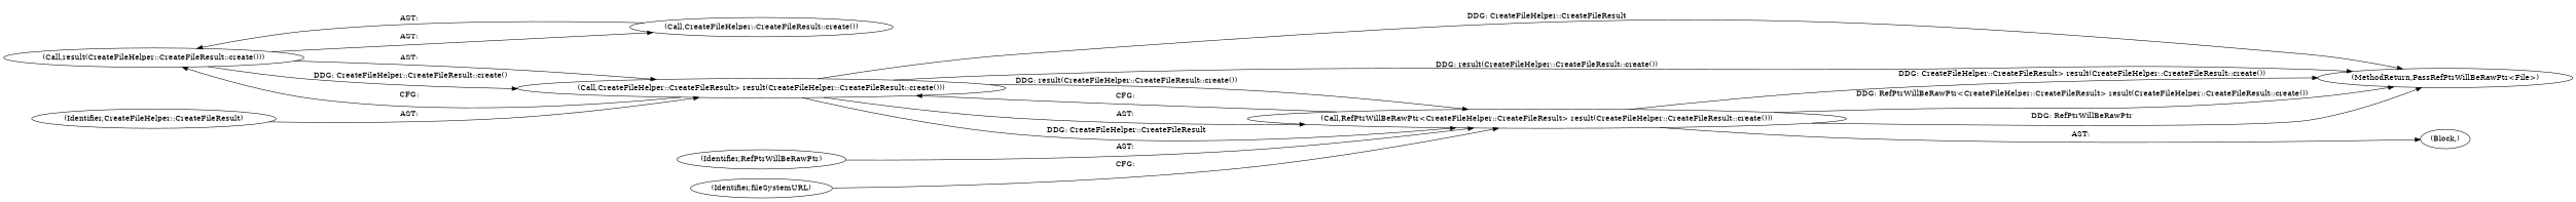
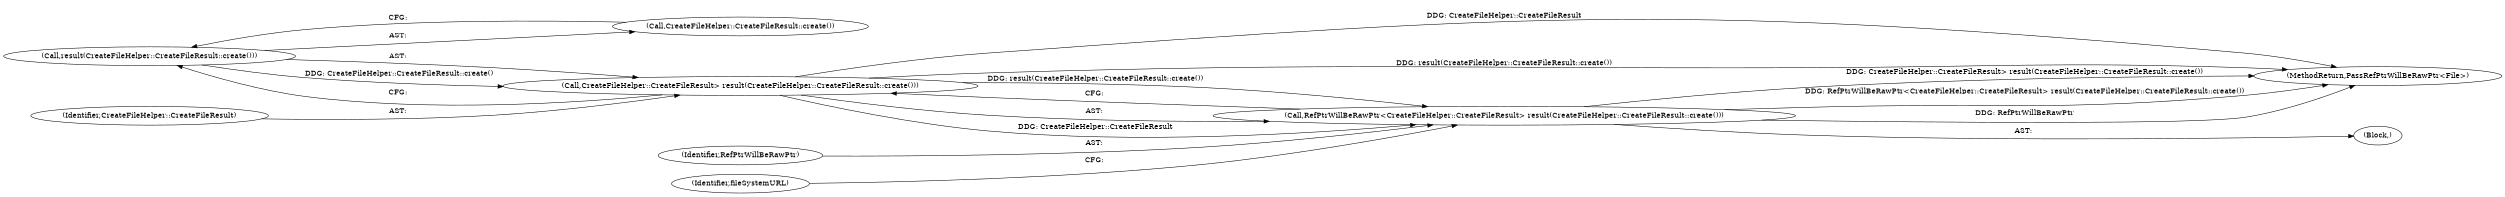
  digraph {
    rankdir=LR
    n1 [label="(Call,result(CreateFileHelper::CreateFileResult::create()))"]
    n2 [label="(Call,CreateFileHelper::CreateFileResult> result(CreateFileHelper::CreateFileResult::create()))"]
    n3 [label="(Call,CreateFileHelper::CreateFileResult::create())"]
    n4 [label="(MethodReturn,PassRefPtrWillBeRawPtr<File>)"]
    n5 [label="(Call,RefPtrWillBeRawPtr<CreateFileHelper::CreateFileResult> result(CreateFileHelper::CreateFileResult::create()))"]
    n6 [label="(Block,)"]
    n7 [label="(Identifier,RefPtrWillBeRawPtr)"]
    n8 [label="(Identifier,CreateFileHelper::CreateFileResult)"]
    n9 [label="(Identifier,fileSystemURL)"]
    n1 -> n2 [label="AST: "]
    n1 -> n2 [label="DDG: CreateFileHelper::CreateFileResult::create()"]
    n1 -> n3 [label="AST: "]
    n2 -> n1 [label="CFG: "]
    n2 -> n4 [label="DDG: CreateFileHelper::CreateFileResult"]
    n2 -> n4 [label="DDG: result(CreateFileHelper::CreateFileResult::create())"]
    n2 -> n5 [label="AST: "]
    n2 -> n5 [label="DDG: CreateFileHelper::CreateFileResult"]
    n2 -> n5 [label="DDG: result(CreateFileHelper::CreateFileResult::create())"]
-   n3 -> n1 [label="AST: "]
+   n3 -> n1 [label="CFG: "]
    n5 -> n2 [label="CFG: "]
    n5 -> n4 [label="DDG: RefPtrWillBeRawPtr<CreateFileHelper::CreateFileResult> result(CreateFileHelper::CreateFileResult::create())"]
    n5 -> n4 [label="DDG: RefPtrWillBeRawPtr"]
    n5 -> n4 [label="DDG: CreateFileHelper::CreateFileResult> result(CreateFileHelper::CreateFileResult::create())"]
    n5 -> n6 [label="AST: "]
    n7 -> n5 [label="AST: "]
    n8 -> n2 [label="AST: "]
    n9 -> n5 [label="CFG: "]
  }
